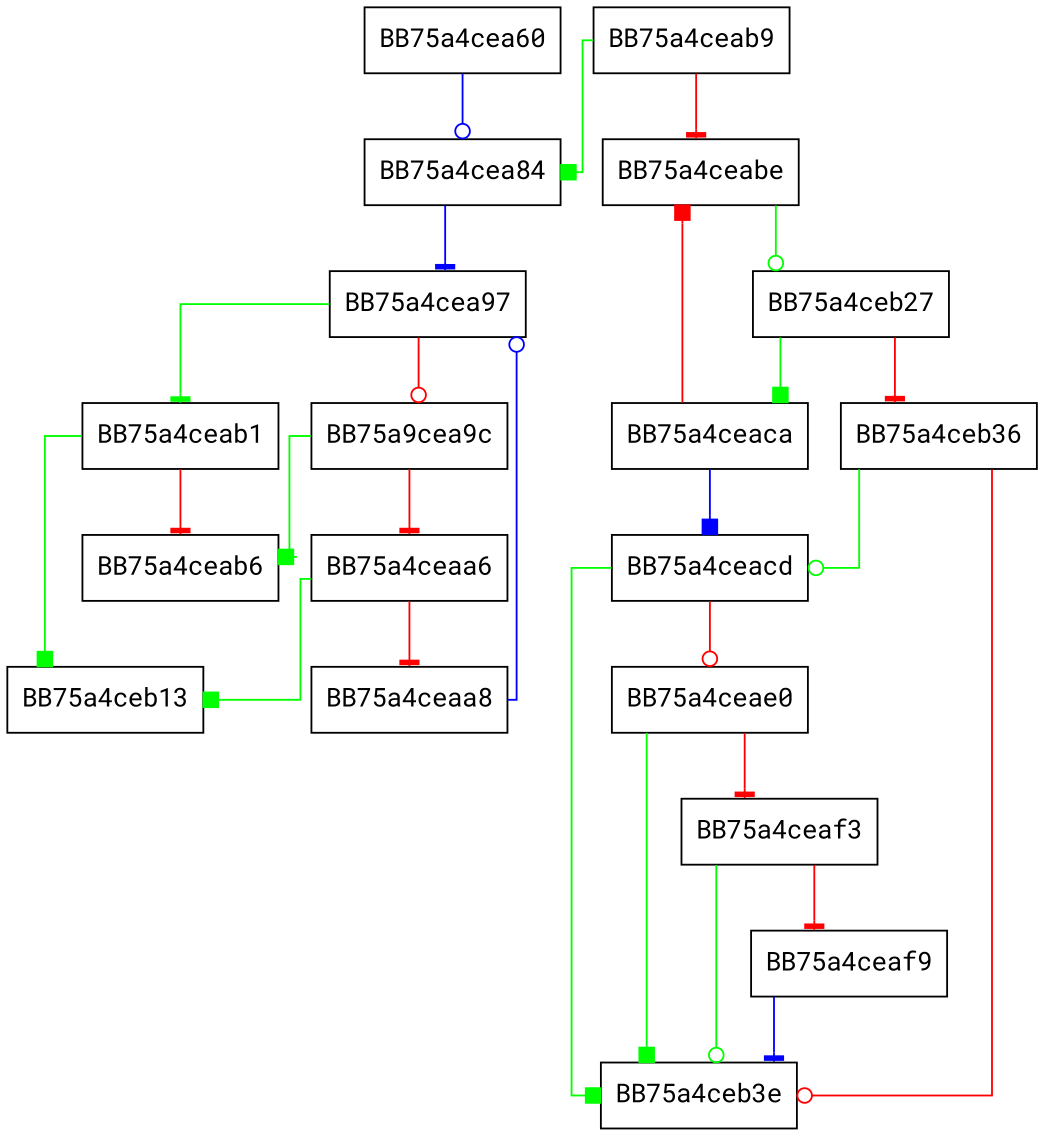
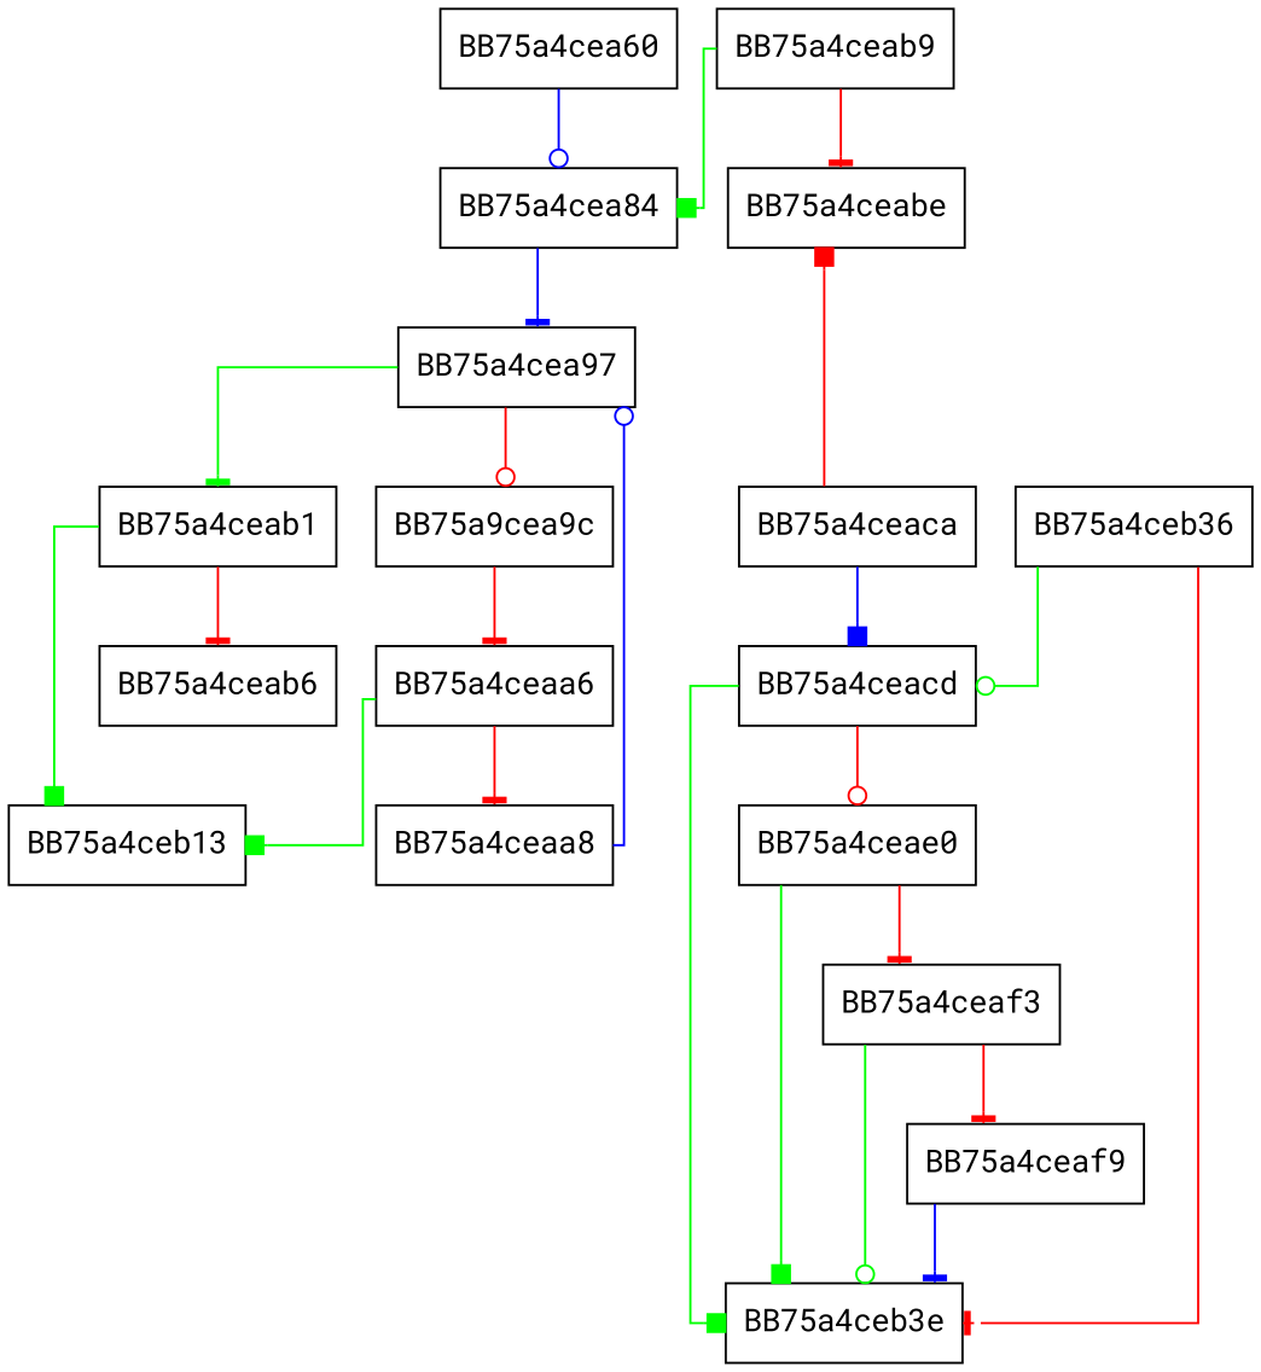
  digraph {
    fontname="Roboto Mono"
    splines=ortho
    node [fontname="Roboto Mono" shape=box]
    edge [arrowhead=tee color=green fontname="Roboto Mono"]
    BB75a4cea60
    BB75a4cea84
    BB75a4cea97
    BB75a4ceab1
    n5 [label=BB75a9cea9c]
    BB75a4ceab6
    BB75a4ceb13
    BB75a4ceaa6
    BB75a4ceaa8
    BB75a4ceab9
    BB75a4ceabe
-   BB75a4ceb27
    BB75a4ceaca
    BB75a4ceb36
    BB75a4ceacd
    BB75a4ceb3e
    BB75a4ceae0
    BB75a4ceaf3
    BB75a4ceaf9
    BB75a4cea60 -> BB75a4cea84 [arrowhead=odot color=blue]
    BB75a4cea84 -> BB75a4cea97 [color=blue]
    BB75a4cea97 -> BB75a4ceab1
    BB75a4cea97 -> n5 [arrowhead=odot color=red]
    BB75a4ceab1 -> BB75a4ceab6 [color=red]
    BB75a4ceab1 -> BB75a4ceb13 [arrowhead=box]
-   n5 -> BB75a4ceab6 [arrowhead=box]
    n5 -> BB75a4ceaa6 [color=red]
    BB75a4ceaa6 -> BB75a4ceb13 [arrowhead=box]
    BB75a4ceaa6 -> BB75a4ceaa8 [color=red]
    BB75a4ceaa8 -> BB75a4cea97 [arrowhead=odot color=blue]
    BB75a4ceab9 -> BB75a4cea84 [arrowhead=box]
    BB75a4ceab9 -> BB75a4ceabe [color=red]
-   BB75a4ceabe -> BB75a4ceb27 [arrowhead=odot]
-   BB75a4ceb27 -> BB75a4ceaca [arrowhead=box]
-   BB75a4ceb27 -> BB75a4ceb36 [color=red]
    BB75a4ceaca -> BB75a4ceabe [arrowhead=box color=red]
    BB75a4ceaca -> BB75a4ceacd [arrowhead=box color=blue]
    BB75a4ceb36 -> BB75a4ceacd [arrowhead=odot]
-   BB75a4ceb36 -> BB75a4ceb3e [arrowhead=odot color=red]
+   BB75a4ceb36 -> BB75a4ceb3e [color=red]
    BB75a4ceacd -> BB75a4ceb3e [arrowhead=box]
    BB75a4ceacd -> BB75a4ceae0 [arrowhead=odot color=red]
    BB75a4ceae0 -> BB75a4ceb3e [arrowhead=box]
    BB75a4ceae0 -> BB75a4ceaf3 [color=red]
    BB75a4ceaf3 -> BB75a4ceb3e [arrowhead=odot]
    BB75a4ceaf3 -> BB75a4ceaf9 [color=red]
    BB75a4ceaf9 -> BB75a4ceb3e [color=blue]
  }
